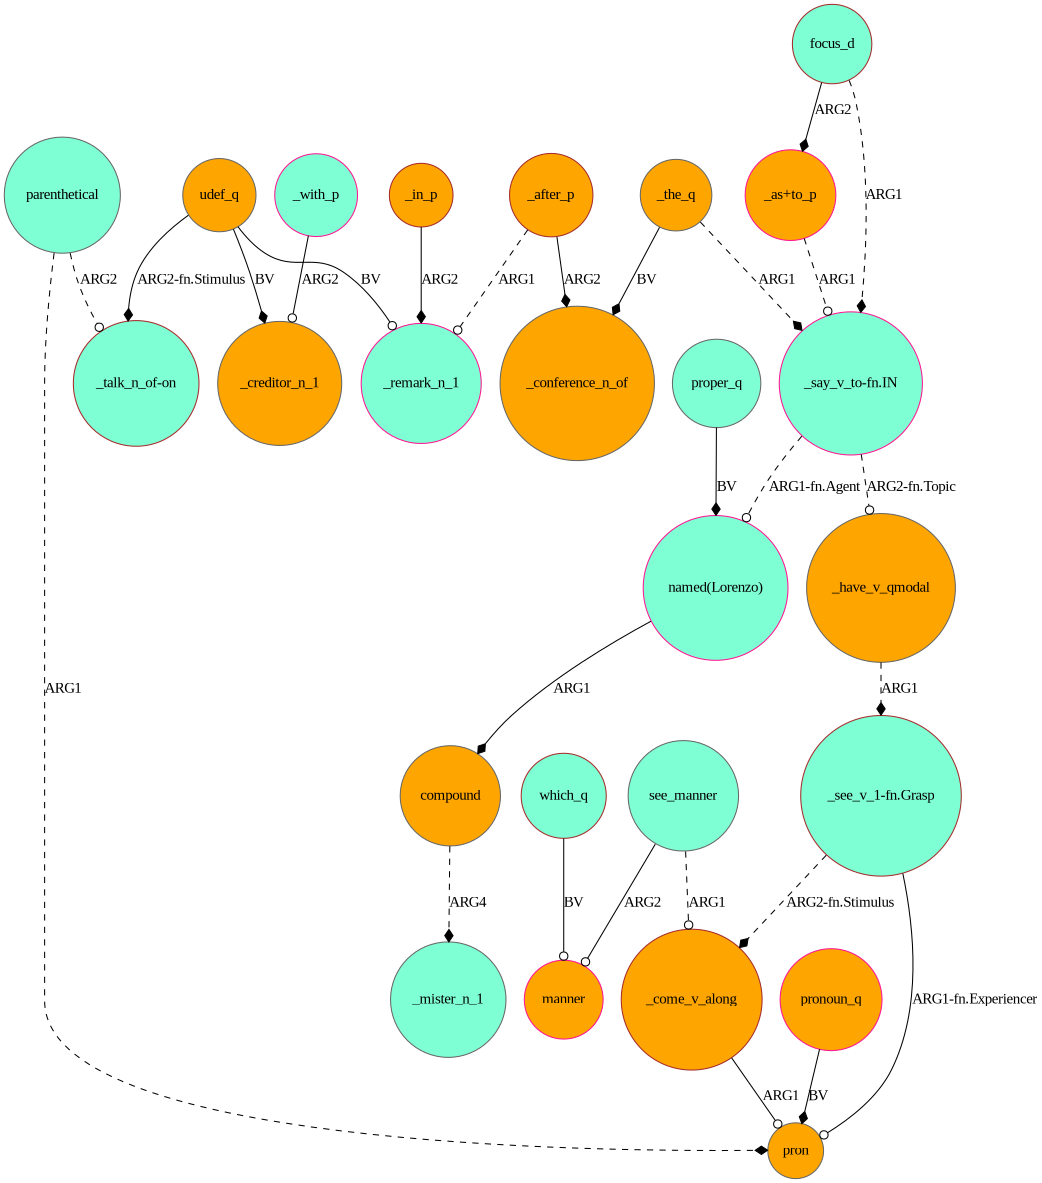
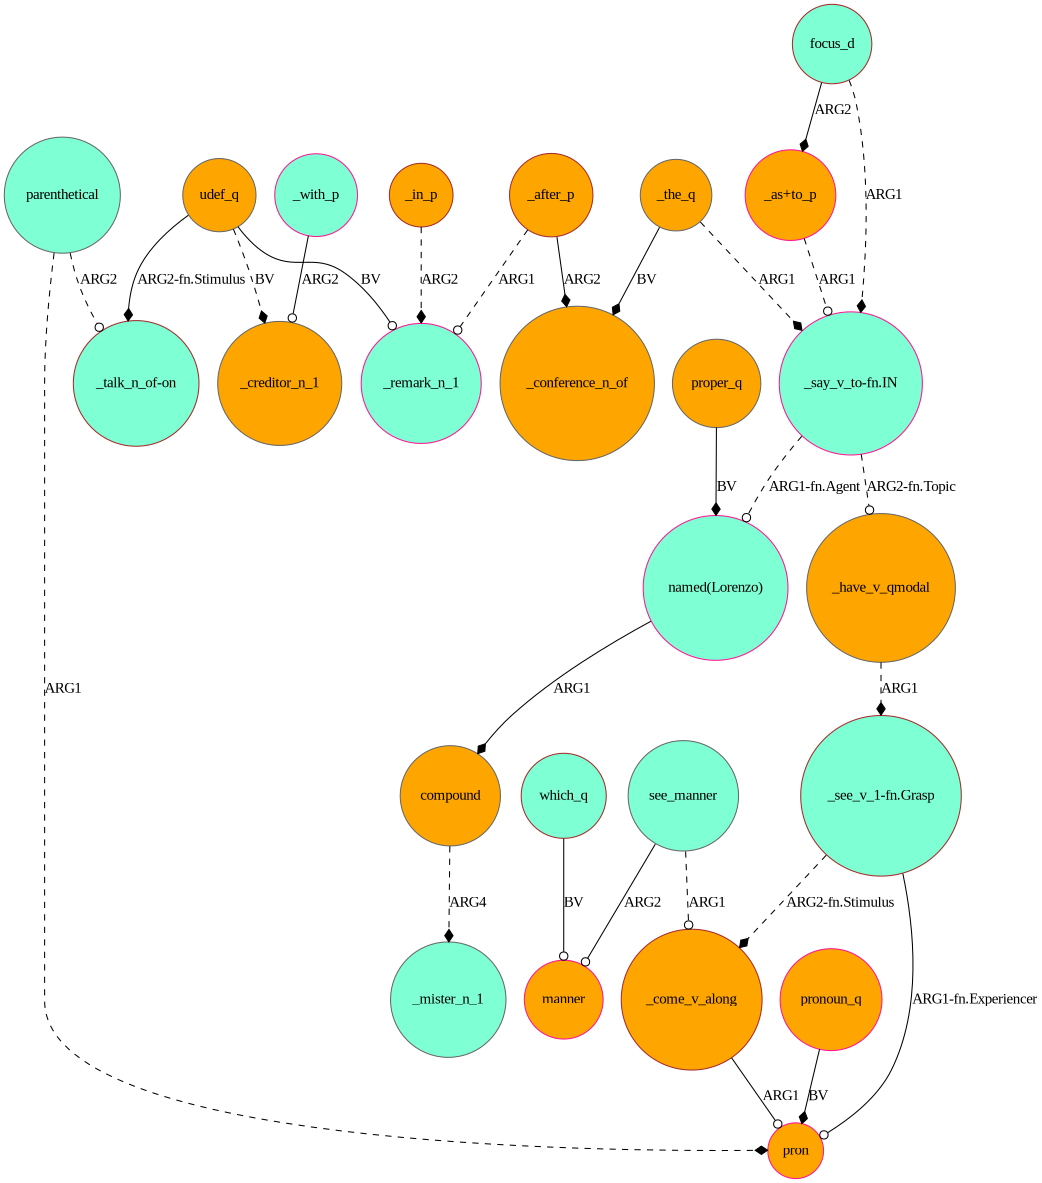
  digraph {
    fontname="Liberation Serif"
    node [color=gray40 fillcolor=orange fontname="Liberation Serif" shape=circle style=filled]
    edge [arrowhead=diamond fontname="Liberation Serif" style=solid]
    "_talk_n_of-on" [color=brown fillcolor=aquamarine]
    udef_q
    _creditor_n_1
    _remark_n_1 [color=deeppink fillcolor=aquamarine]
    _mister_n_1 [fillcolor=aquamarine]
    compound
    "named(Lorenzo)" [color=deeppink fillcolor=aquamarine]
    _with_p [color=deeppink fillcolor=aquamarine]
    "_say_v_to-fn.IN" [color=deeppink fillcolor=aquamarine]
    _have_v_qmodal
    "_see_v_1-fn.Grasp" [color=brown fillcolor=aquamarine]
    _come_v_along [color=brown]
-   pron
+   pron [color=deeppink]
    n14 [fillcolor=aquamarine label=see_manner]
    manner [color=deeppink]
    "_as+to_p" [color=deeppink]
    focus_d [color=brown fillcolor=aquamarine]
    _in_p [color=brown]
    parenthetical [fillcolor=aquamarine]
    which_q [color=brown fillcolor=aquamarine]
    _after_p [color=brown]
    _conference_n_of
    pronoun_q [color=deeppink]
    _the_q
-   proper_q [fillcolor=aquamarine]
+   proper_q
    udef_q -> "_talk_n_of-on" [label="ARG2-fn.Stimulus"]
-   udef_q -> _creditor_n_1 [label=BV]
+   udef_q -> _creditor_n_1 [label=BV style=dashed]
    udef_q -> _remark_n_1 [arrowhead=odot label=BV]
    compound -> _mister_n_1 [label=ARG4 style=dashed]
    "named(Lorenzo)" -> compound [label=ARG1]
    _with_p -> _creditor_n_1 [arrowhead=odot label=ARG2]
    "_say_v_to-fn.IN" -> "named(Lorenzo)" [arrowhead=odot label="ARG1-fn.Agent" style=dashed]
    "_say_v_to-fn.IN" -> _have_v_qmodal [arrowhead=odot label="ARG2-fn.Topic" style=dashed]
    _have_v_qmodal -> "_see_v_1-fn.Grasp" [label=ARG1 style=dashed]
    "_see_v_1-fn.Grasp" -> _come_v_along [label="ARG2-fn.Stimulus" style=dashed]
    "_see_v_1-fn.Grasp" -> pron [arrowhead=odot label="ARG1-fn.Experiencer"]
    _come_v_along -> pron [arrowhead=odot label=ARG1]
    n14 -> _come_v_along [arrowhead=odot label=ARG1 style=dashed]
    n14 -> manner [arrowhead=odot label=ARG2]
    "_as+to_p" -> "_say_v_to-fn.IN" [arrowhead=odot label=ARG1 style=dashed]
    focus_d -> "_say_v_to-fn.IN" [label=ARG1 style=dashed]
    focus_d -> "_as+to_p" [label=ARG2]
-   _in_p -> _remark_n_1 [label=ARG2]
+   _in_p -> _remark_n_1 [label=ARG2 style=dashed]
    parenthetical -> "_talk_n_of-on" [arrowhead=odot label=ARG2 style=dashed]
    parenthetical -> pron [label=ARG1 style=dashed]
    which_q -> manner [arrowhead=odot label=BV]
    _after_p -> _remark_n_1 [arrowhead=odot label=ARG1 style=dashed]
    _after_p -> _conference_n_of [label=ARG2]
    pronoun_q -> pron [label=BV]
    _the_q -> "_say_v_to-fn.IN" [label=ARG1 style=dashed]
    _the_q -> _conference_n_of [label=BV]
    proper_q -> "named(Lorenzo)" [label=BV]
  }
